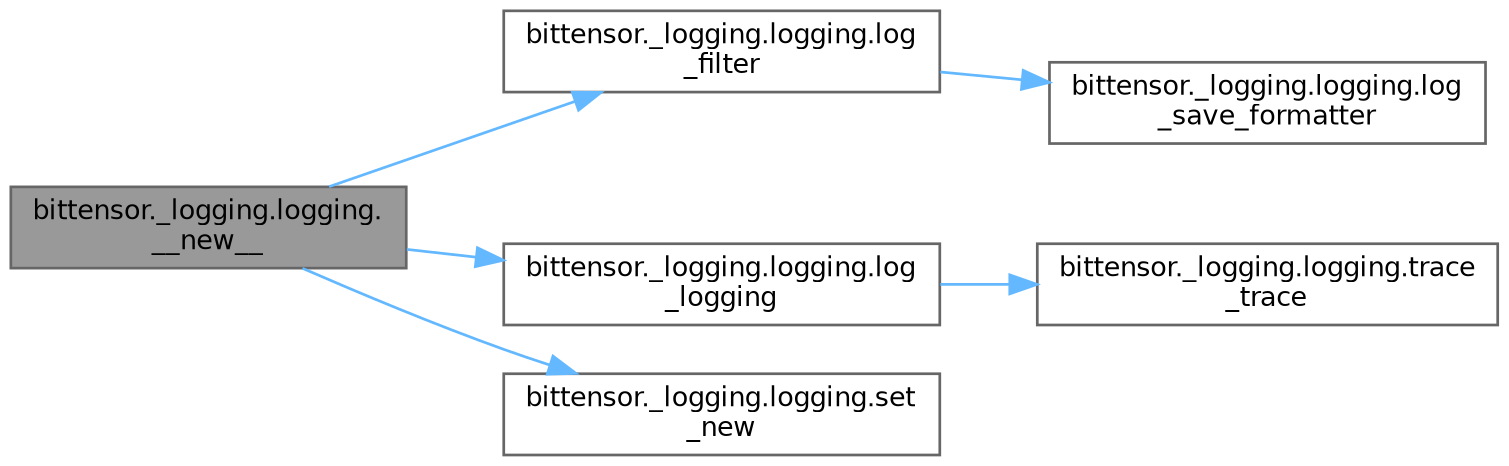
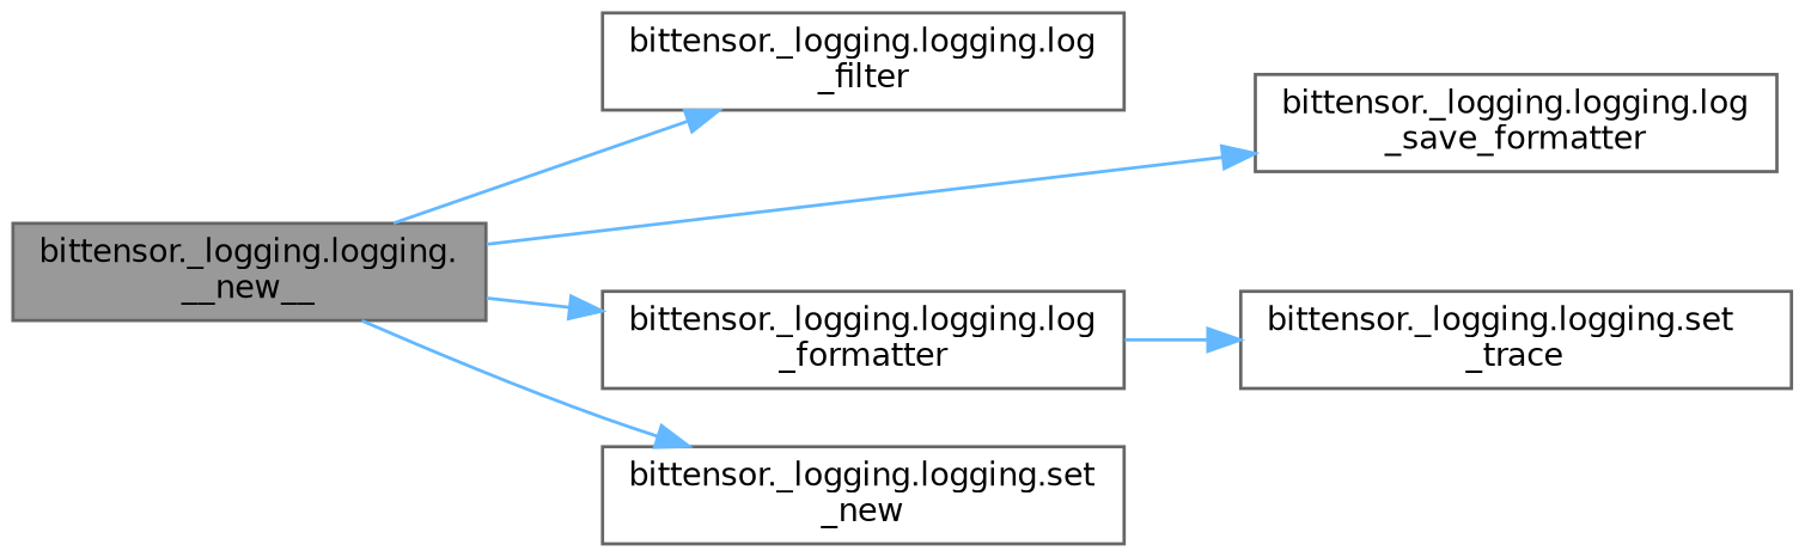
  digraph {
    rankdir=LR
    node [color=grey40 fillcolor=white fontname=Helvetica fontsize=10 shape=box style=filled]
    edge [color=steelblue1 fontname=Helvetica fontsize=10 labelfontname=Helvetica labelfontsize=10 style=solid]
    n1 [color=gray40 fillcolor=grey60 fontcolor=black height=0.2 label="bittensor._logging.logging.\l__new__" width=0.4]
    n2 [height=0.2 label="bittensor._logging.logging.log\l_filter" width=0.4]
-   n3 [height=0.2 label="bittensor._logging.logging.log\l_logging" width=0.4]
+   n3 [height=0.2 label="bittensor._logging.logging.log\l_formatter" width=0.4]
    n4 [height=0.2 label="bittensor._logging.logging.log\l_save_formatter" width=0.4]
    n5 [height=0.2 label="bittensor._logging.logging.set\l_new" width=0.4]
-   n6 [height=0.2 label="bittensor._logging.logging.trace\l_trace" width=0.4]
+   n6 [height=0.2 label="bittensor._logging.logging.set\l_trace" width=0.4]
    n1 -> n2
    n1 -> n3
-   n2 -> n4
+   n1 -> n4
    n1 -> n5
    n3 -> n6
  }
